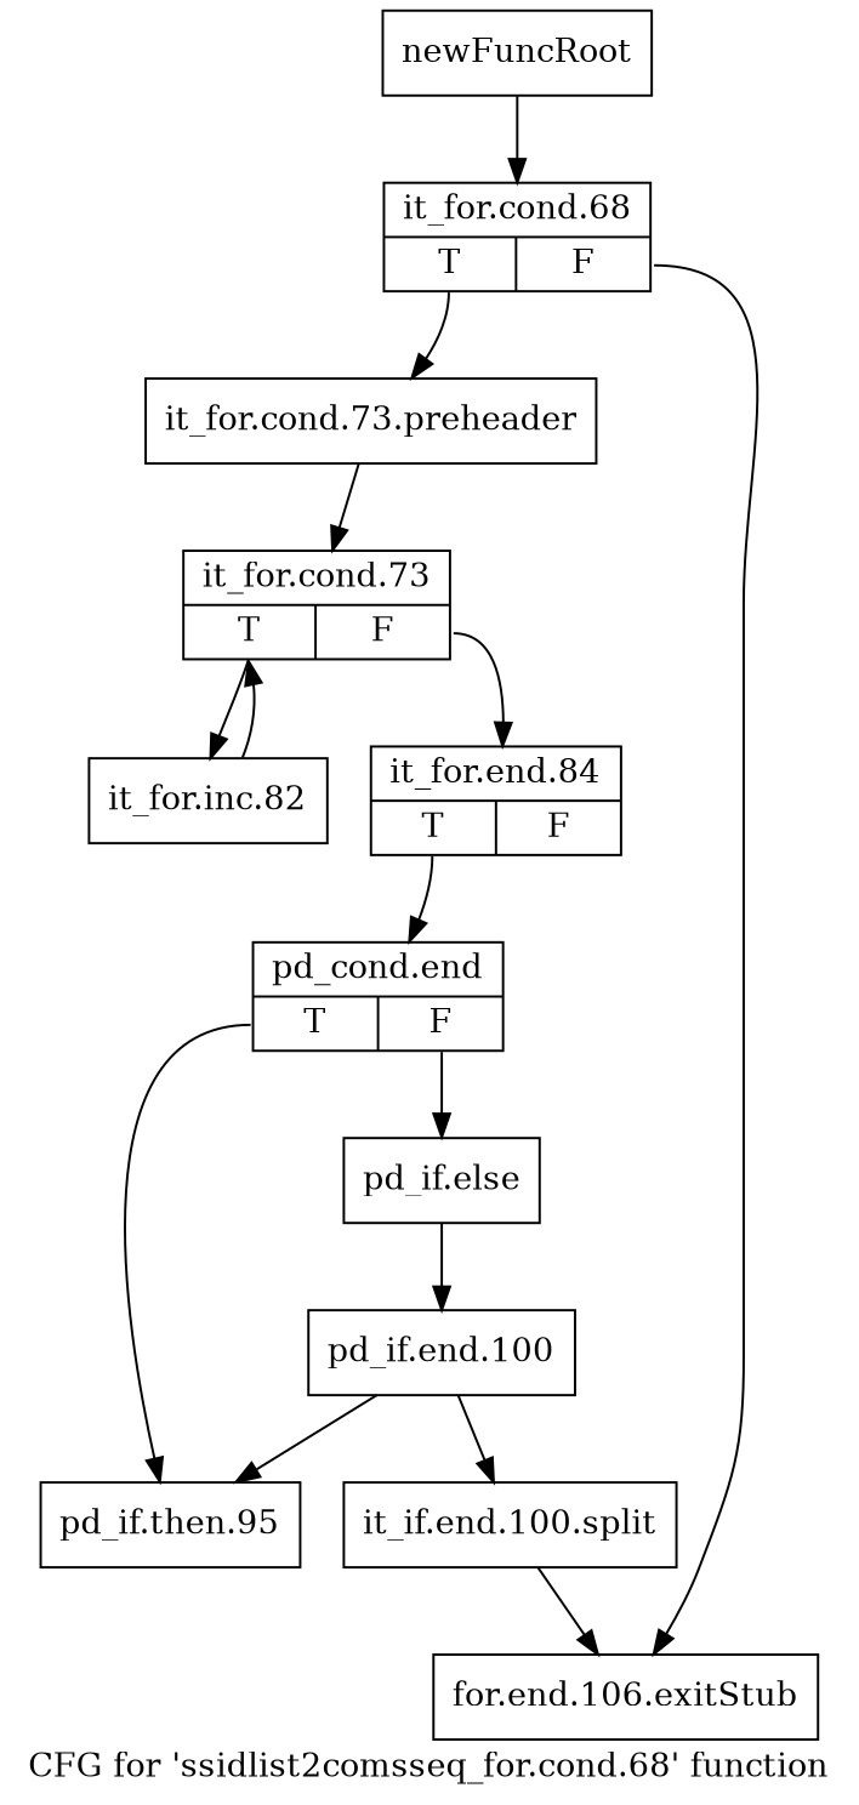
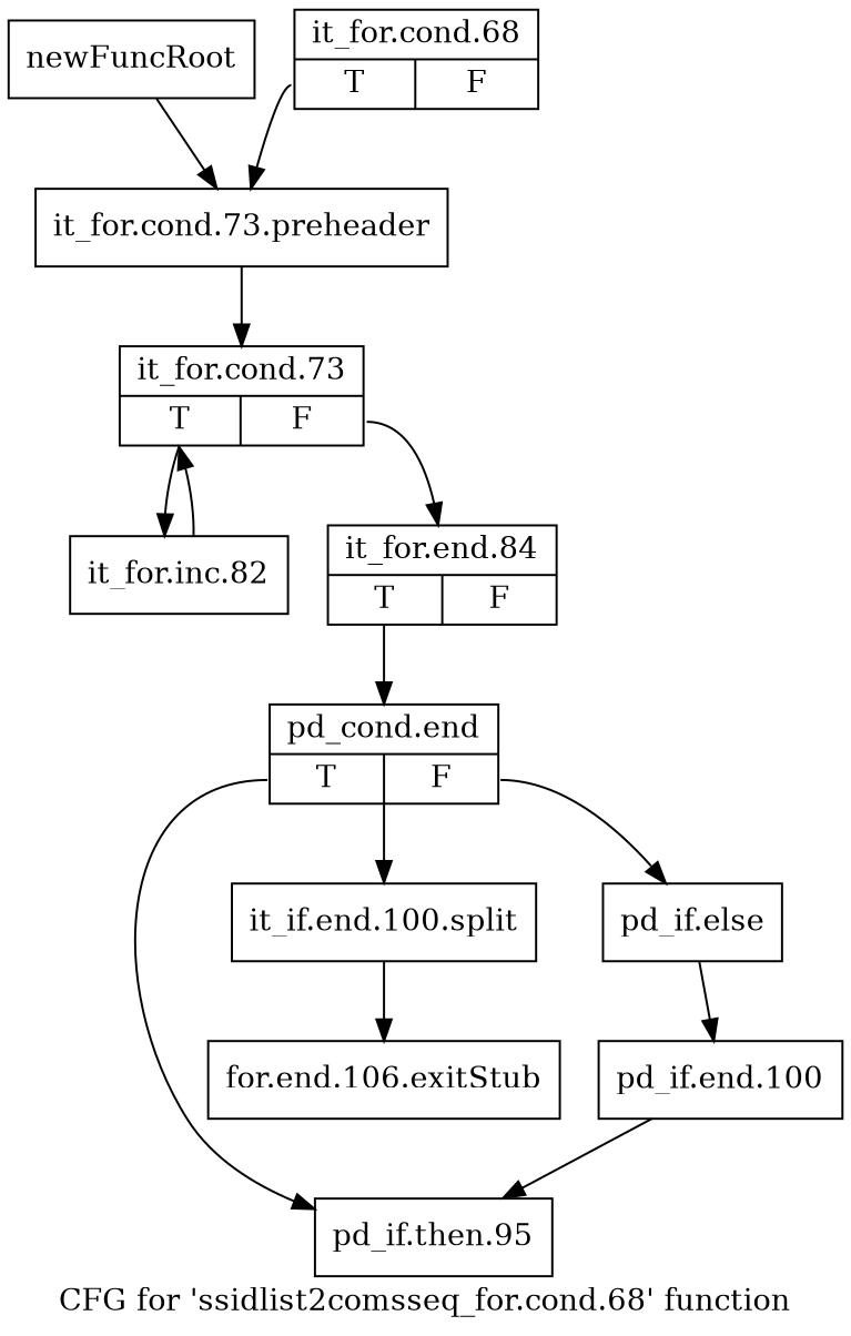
  digraph {
    label="CFG for 'ssidlist2comsseq_for.cond.68' function"
    node [shape=record]
    n1 [label="{newFuncRoot}"]
    n2 [label="{it_for.cond.68|{<s0>T|<s1>F}}"]
    n3 [label="{for.end.106.exitStub}"]
    n4 [label="{it_for.cond.73.preheader}"]
    n5 [label="{it_for.cond.73|{<s0>T|<s1>F}}"]
    n6 [label="{it_for.inc.82}"]
    n7 [label="{it_for.end.84|{<s0>T|<s1>F}}"]
    n8 [label="{pd_cond.end|{<s0>T|<s1>F}}"]
    n9 [label="{pd_if.then.95}"]
    n10 [label="{pd_if.else}"]
    n11 [label="{pd_if.end.100}"]
    n12 [label="{it_if.end.100.split}"]
-   n1 -> n2
-   n2 -> n3 [tailport=s1]
+   n1 -> n4
    n2 -> n4 [tailport=s0]
    n4 -> n5
    n5 -> n6 [tailport=s0]
    n5 -> n7 [tailport=s1]
    n6 -> n5
    n7 -> n8 [tailport=s0]
    n8 -> n9 [tailport=s0]
    n8 -> n10 [tailport=s1]
    n10 -> n11
    n11 -> n9
-   n11 -> n12
+   n8 -> n12
    n12 -> n3
  }
